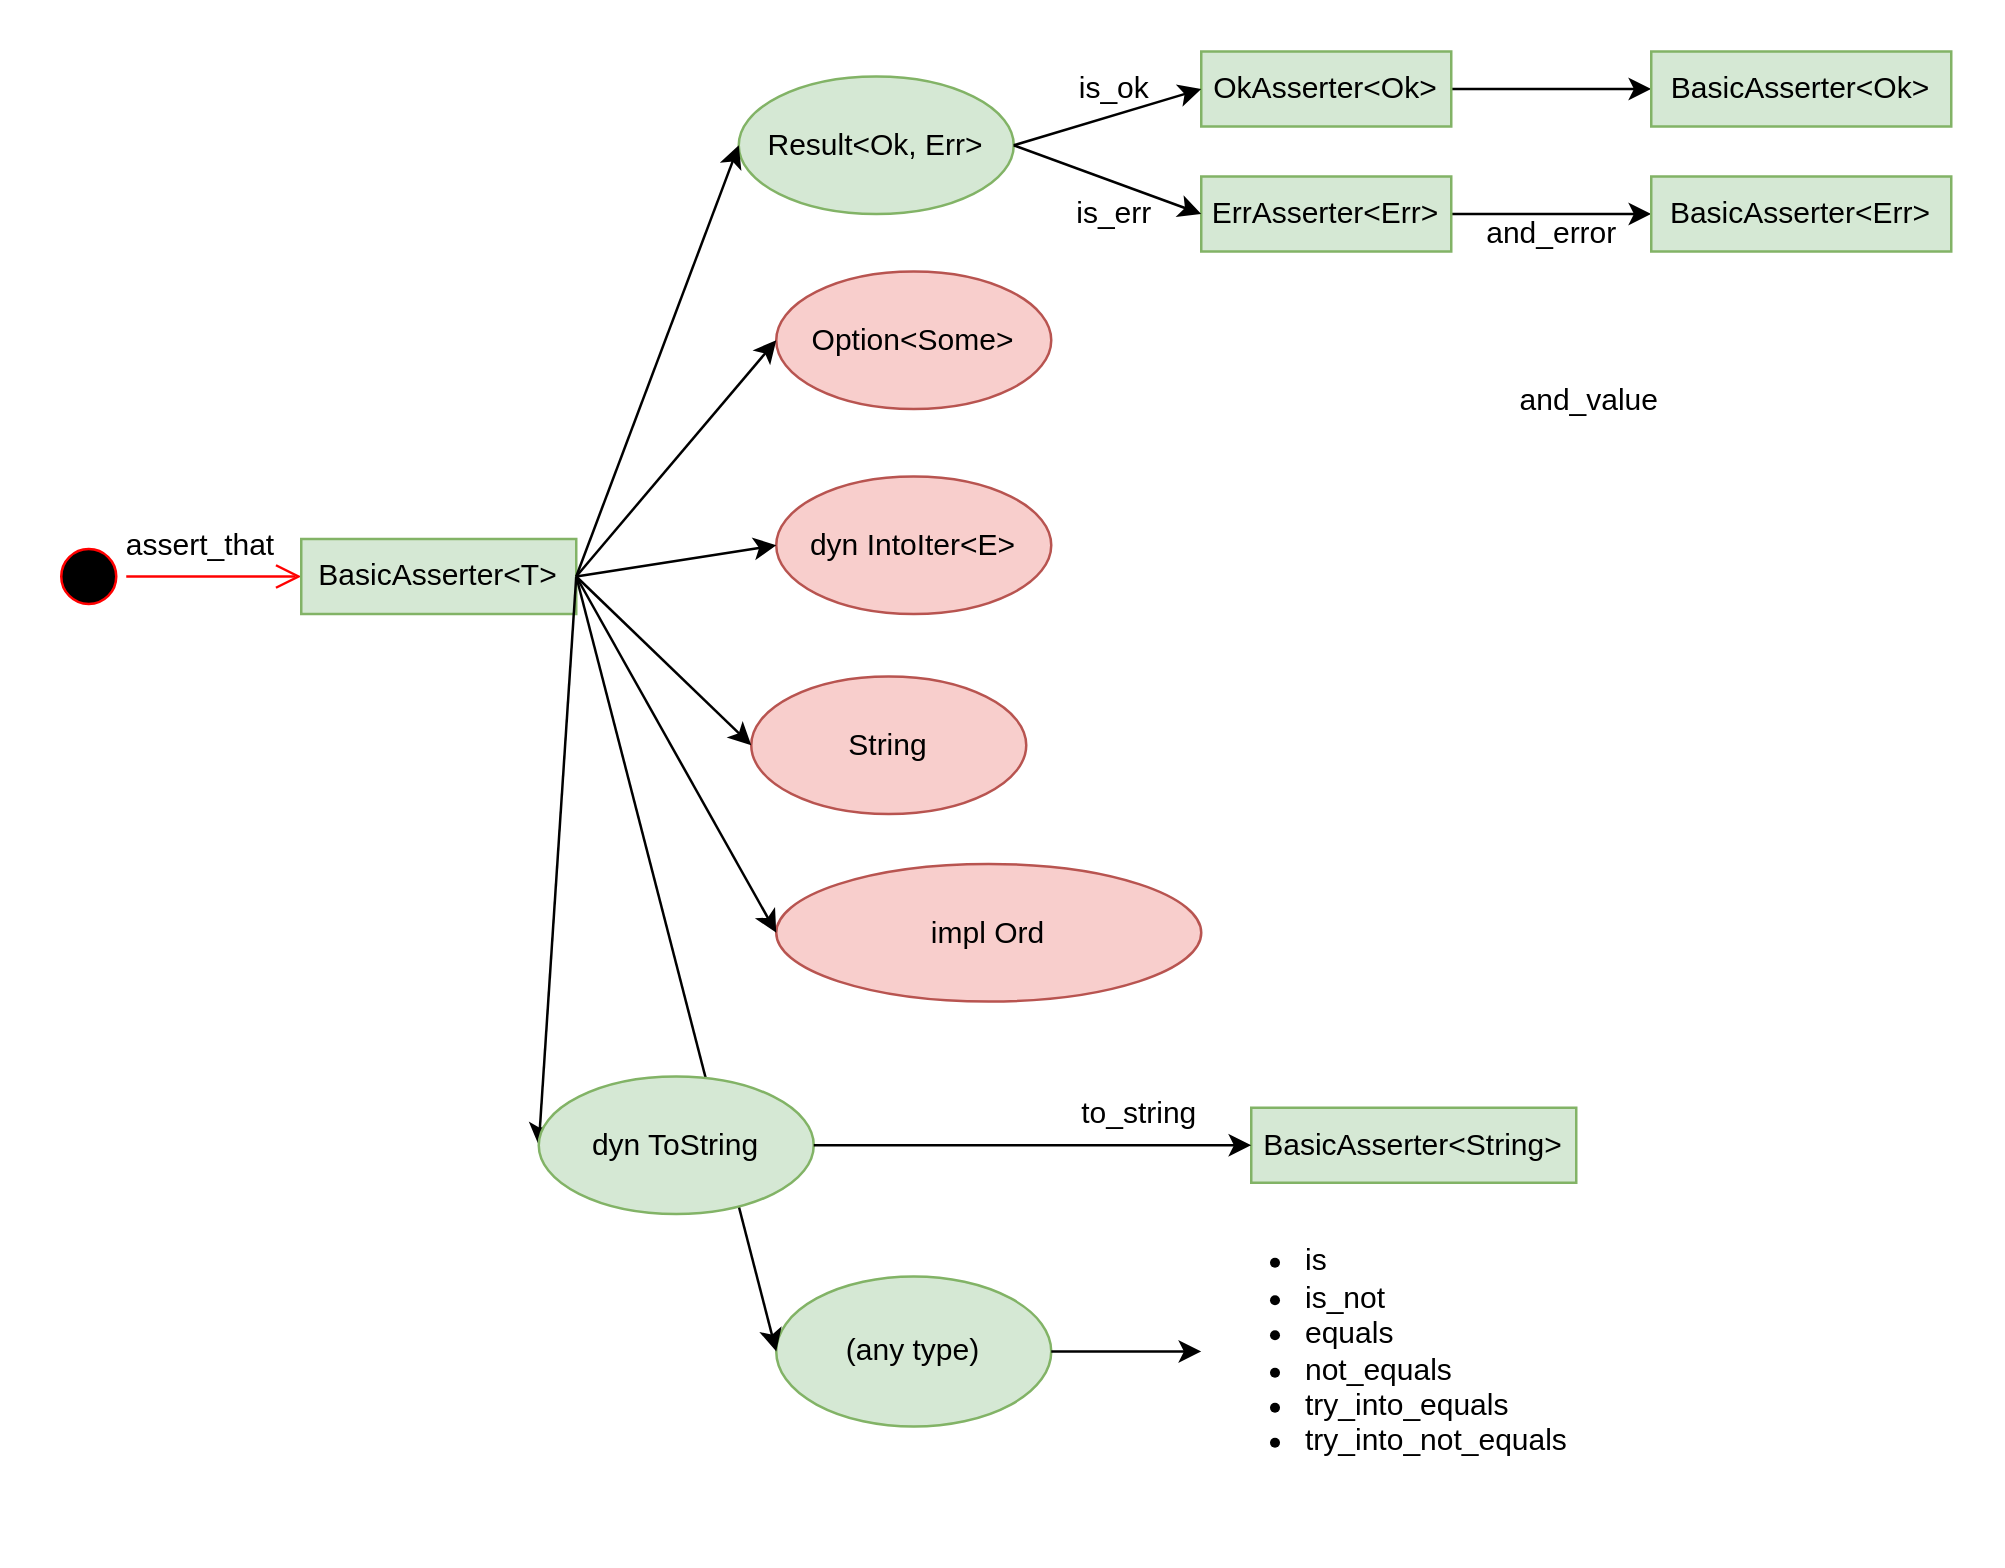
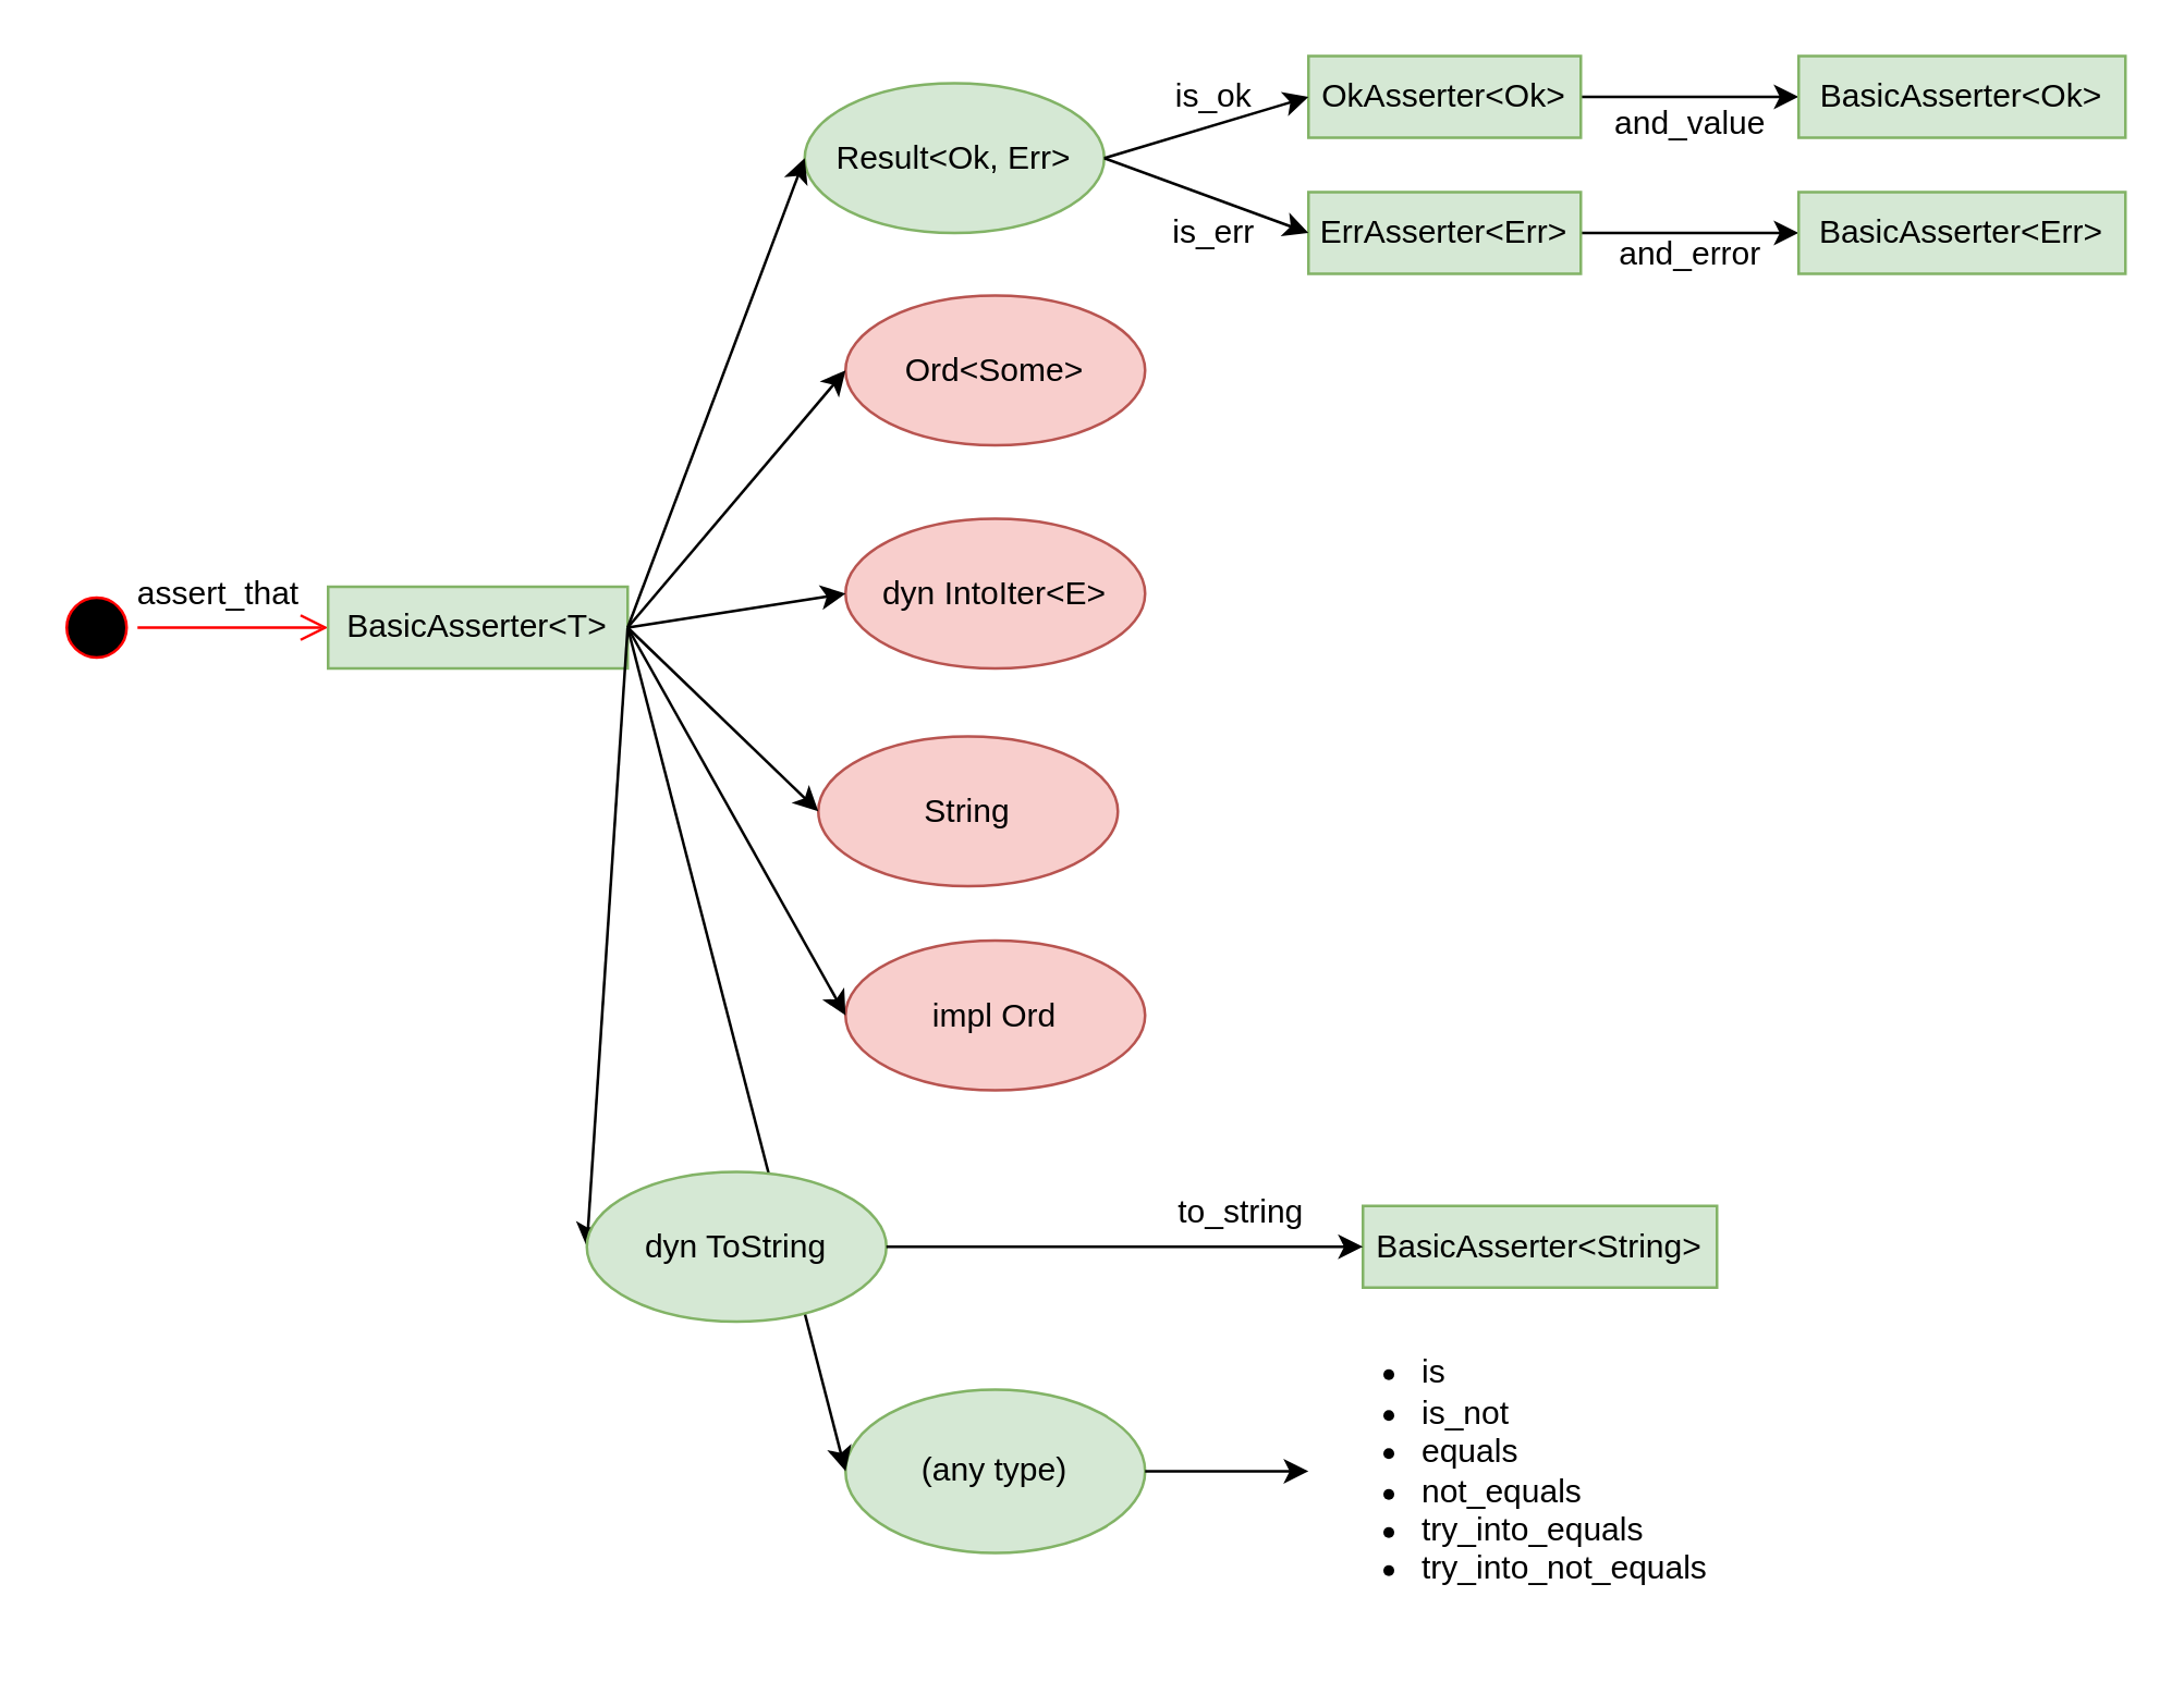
  <mxCell id="0" />
  <mxCell id="1" parent="0" />
  <mxCell id="2" value="" style="ellipse;html=1;shape=startState;fillColor=#000000;strokeColor=#ff0000;" parent="1" vertex="1"><mxGeometry y="215" width="30" height="30" as="geometry" x="20" /></mxCell>
  <mxCell id="3" value="" style="edgeStyle=orthogonalEdgeStyle;html=1;verticalAlign=bottom;endArrow=open;endSize=8;strokeColor=#ff0000;rounded=0;entryX=0;entryY=0.5;entryDx=0;entryDy=0;" parent="1" source="2" target="4" edge="1"><mxGeometry relative="1" as="geometry"><mxPoint x="120" y="230" as="targetPoint" /></mxGeometry></mxCell>
  <mxCell id="4" value="BasicAsserter&amp;lt;T&amp;gt;" style="rounded=0;whiteSpace=wrap;html=1;fillColor=#d5e8d4;strokeColor=#82b366;" parent="1" vertex="1"><mxGeometry x="120" y="215" width="110" height="30" as="geometry" /></mxCell>
  <mxCell id="5" value="&lt;div&gt;assert_that&lt;/div&gt;" style="text;html=1;strokeColor=none;fillColor=none;align=center;verticalAlign=middle;whiteSpace=wrap;rounded=0;" parent="1" vertex="1"><mxGeometry x="50" y="202.5" width="60" height="30" as="geometry" /></mxCell>
  <mxCell id="6" value="Result&amp;lt;Ok, Err&amp;gt;" style="ellipse;whiteSpace=wrap;html=1;fillColor=#d5e8d4;strokeColor=#82b366;" vertex="1" parent="1"><mxGeometry x="295" y="30" width="110" height="55" as="geometry" /></mxCell>
- <mxCell id="7" value="Option&amp;lt;Some&amp;gt;" style="ellipse;whiteSpace=wrap;html=1;fillColor=#f8cecc;strokeColor=#b85450;" vertex="1" parent="1"><mxGeometry x="310" y="108" width="110" height="55" as="geometry" /></mxCell>
+ <mxCell id="7" value="Ord&amp;lt;Some&amp;gt;" style="ellipse;whiteSpace=wrap;html=1;fillColor=#f8cecc;strokeColor=#b85450;" vertex="1" parent="1"><mxGeometry x="310" y="108" width="110" height="55" as="geometry" /></mxCell>
  <mxCell id="8" value="dyn IntoIter&amp;lt;E&amp;gt;" style="ellipse;whiteSpace=wrap;html=1;fillColor=#f8cecc;strokeColor=#b85450;" vertex="1" parent="1"><mxGeometry x="310" y="190" width="110" height="55" as="geometry" /></mxCell>
  <mxCell id="9" value="(any type)" style="ellipse;whiteSpace=wrap;html=1;fillColor=#d5e8d4;strokeColor=#82b366;" vertex="1" parent="1"><mxGeometry x="310" y="510" width="110" height="60" as="geometry" /></mxCell>
  <mxCell id="10" value="" style="endArrow=classic;html=1;rounded=0;exitX=1;exitY=0.5;exitDx=0;exitDy=0;entryX=0;entryY=0.5;entryDx=0;entryDy=0;" edge="1" parent="1" source="4" target="6"><mxGeometry width="50" height="50" relative="1" as="geometry"><mxPoint x="390" y="200" as="sourcePoint" /><mxPoint x="440" y="150" as="targetPoint" /></mxGeometry></mxCell>
  <mxCell id="11" value="" style="endArrow=classic;html=1;rounded=0;exitX=1;exitY=0.5;exitDx=0;exitDy=0;entryX=0;entryY=0.5;entryDx=0;entryDy=0;" edge="1" parent="1" source="4" target="7"><mxGeometry width="50" height="50" relative="1" as="geometry"><mxPoint x="260" y="240" as="sourcePoint" /><mxPoint x="320" y="128" as="targetPoint" /></mxGeometry></mxCell>
  <mxCell id="12" value="" style="endArrow=classic;html=1;rounded=0;exitX=1;exitY=0.5;exitDx=0;exitDy=0;entryX=0;entryY=0.5;entryDx=0;entryDy=0;" edge="1" parent="1" source="4" target="8"><mxGeometry width="50" height="50" relative="1" as="geometry"><mxPoint x="260" y="240" as="sourcePoint" /><mxPoint x="300" y="280" as="targetPoint" /></mxGeometry></mxCell>
  <mxCell id="13" value="" style="endArrow=classic;html=1;rounded=0;exitX=1;exitY=0.5;exitDx=0;exitDy=0;entryX=0;entryY=0.5;entryDx=0;entryDy=0;" edge="1" parent="1" source="4" target="9"><mxGeometry width="50" height="50" relative="1" as="geometry"><mxPoint x="260" y="240" as="sourcePoint" /><mxPoint x="270" y="360" as="targetPoint" /></mxGeometry></mxCell>
  <mxCell id="14" value="&lt;ul&gt;&lt;li&gt;is&lt;/li&gt;&lt;li&gt;is_not&lt;/li&gt;&lt;li&gt;equals&lt;/li&gt;&lt;li&gt;not_equals&lt;/li&gt;&lt;li&gt;try_into_equals&lt;/li&gt;&lt;li&gt;try_into_not_equals&lt;/li&gt;&lt;/ul&gt;" style="text;strokeColor=none;fillColor=none;html=1;whiteSpace=wrap;verticalAlign=middle;overflow=hidden;" vertex="1" parent="1"><mxGeometry x="480" y="475" width="150" height="130" as="geometry" /></mxCell>
  <mxCell id="15" value="" style="endArrow=classic;html=1;rounded=0;exitX=1;exitY=0.5;exitDx=0;exitDy=0;" edge="1" parent="1" source="9" target="14"><mxGeometry width="50" height="50" relative="1" as="geometry"><mxPoint x="450" y="530" as="sourcePoint" /><mxPoint x="490" y="530" as="targetPoint" /></mxGeometry></mxCell>
  <mxCell id="16" value="" style="endArrow=classic;html=1;rounded=0;exitX=1;exitY=0.5;exitDx=0;exitDy=0;entryX=0;entryY=0.5;entryDx=0;entryDy=0;" edge="1" parent="1" source="4" target="19"><mxGeometry width="50" height="50" relative="1" as="geometry"><mxPoint x="530" y="190" as="sourcePoint" /><mxPoint x="310" y="285" as="targetPoint" /></mxGeometry></mxCell>
  <mxCell id="17" value="BasicAsserter&amp;lt;String&amp;gt;" style="rounded=0;whiteSpace=wrap;html=1;fillColor=#d5e8d4;strokeColor=#82b366;" vertex="1" parent="1"><mxGeometry x="500" y="442.5" width="130" height="30" as="geometry" /></mxCell>
  <mxCell id="18" value="to_string" style="text;html=1;align=center;verticalAlign=middle;resizable=0;points=[];autosize=1;strokeColor=none;fillColor=none;" vertex="1" parent="1"><mxGeometry x="420" y="430" width="70" height="30" as="geometry" /></mxCell>
  <mxCell id="19" value="dyn ToString" style="ellipse;whiteSpace=wrap;html=1;fillColor=#d5e8d4;strokeColor=#82b366;" vertex="1" parent="1"><mxGeometry x="215" y="430" width="110" height="55" as="geometry" /></mxCell>
  <mxCell id="20" value="" style="endArrow=classic;html=1;rounded=0;exitX=1;exitY=0.5;exitDx=0;exitDy=0;entryX=0;entryY=0.5;entryDx=0;entryDy=0;" edge="1" parent="1" source="19" target="17"><mxGeometry width="50" height="50" relative="1" as="geometry"><mxPoint x="450" y="440" as="sourcePoint" /><mxPoint x="500" y="390" as="targetPoint" /></mxGeometry></mxCell>
  <mxCell id="21" style="edgeStyle=orthogonalEdgeStyle;rounded=0;orthogonalLoop=1;jettySize=auto;html=1;entryX=0;entryY=0.5;entryDx=0;entryDy=0;" edge="1" parent="1" source="22" target="32"><mxGeometry relative="1" as="geometry" /></mxCell>
  <mxCell id="22" value="OkAsserter&amp;lt;Ok&amp;gt;" style="rounded=0;whiteSpace=wrap;html=1;fillColor=#d5e8d4;strokeColor=#82b366;" vertex="1" parent="1"><mxGeometry x="480" y="20" width="100" height="30" as="geometry" /></mxCell>
  <mxCell id="23" style="edgeStyle=orthogonalEdgeStyle;rounded=0;orthogonalLoop=1;jettySize=auto;html=1;entryX=0;entryY=0.5;entryDx=0;entryDy=0;" edge="1" parent="1" source="24" target="29"><mxGeometry relative="1" as="geometry" /></mxCell>
  <mxCell id="24" value="ErrAsserter&amp;lt;Err&amp;gt;" style="rounded=0;whiteSpace=wrap;html=1;fillColor=#d5e8d4;strokeColor=#82b366;" vertex="1" parent="1"><mxGeometry x="480" y="70" width="100" height="30" as="geometry" /></mxCell>
  <mxCell id="25" value="" style="endArrow=classic;html=1;rounded=0;exitX=1;exitY=0.5;exitDx=0;exitDy=0;entryX=0;entryY=0.5;entryDx=0;entryDy=0;" edge="1" parent="1" source="6" target="22"><mxGeometry width="50" height="50" relative="1" as="geometry"><mxPoint x="650" y="120" as="sourcePoint" /><mxPoint x="700" y="70" as="targetPoint" /></mxGeometry></mxCell>
  <mxCell id="26" value="" style="endArrow=classic;html=1;rounded=0;exitX=1;exitY=0.5;exitDx=0;exitDy=0;entryX=0;entryY=0.5;entryDx=0;entryDy=0;" edge="1" parent="1" source="6" target="24"><mxGeometry width="50" height="50" relative="1" as="geometry"><mxPoint x="430" y="88" as="sourcePoint" /><mxPoint x="470" y="65" as="targetPoint" /></mxGeometry></mxCell>
  <mxCell id="27" value="is_ok" style="text;html=1;align=center;verticalAlign=middle;resizable=0;points=[];autosize=1;strokeColor=none;fillColor=none;" vertex="1" parent="1"><mxGeometry x="420" y="20" width="50" height="30" as="geometry" /></mxCell>
  <mxCell id="28" value="is_err" style="text;html=1;align=center;verticalAlign=middle;resizable=0;points=[];autosize=1;strokeColor=none;fillColor=none;" vertex="1" parent="1"><mxGeometry x="420" y="70" width="50" height="30" as="geometry" /></mxCell>
  <mxCell id="29" value="BasicAsserter&amp;lt;Err&amp;gt;" style="rounded=0;whiteSpace=wrap;html=1;fillColor=#d5e8d4;strokeColor=#82b366;" vertex="1" parent="1"><mxGeometry x="660" y="70" width="120" height="30" as="geometry" /></mxCell>
  <mxCell id="30" value="and_error" style="text;html=1;align=center;verticalAlign=middle;resizable=0;points=[];autosize=1;strokeColor=none;fillColor=none;" vertex="1" parent="1"><mxGeometry x="580" y="78" width="80" height="30" as="geometry" /></mxCell>
- <mxCell id="31" value="and_value" style="text;html=1;align=center;verticalAlign=middle;resizable=0;points=[];autosize=1;strokeColor=none;fillColor=none;" vertex="1" parent="1"><mxGeometry x="595" y="145" width="80" height="30" as="geometry" /></mxCell>
+ <mxCell id="31" value="and_value" style="text;html=1;align=center;verticalAlign=middle;resizable=0;points=[];autosize=1;strokeColor=none;fillColor=none;" vertex="1" parent="1"><mxGeometry x="580" y="30" width="80" height="30" as="geometry" /></mxCell>
  <mxCell id="32" value="BasicAsserter&amp;lt;Ok&amp;gt;" style="rounded=0;whiteSpace=wrap;html=1;fillColor=#d5e8d4;strokeColor=#82b366;" vertex="1" parent="1"><mxGeometry x="660" y="20" width="120" height="30" as="geometry" /></mxCell>
  <mxCell id="33" value="String" style="ellipse;whiteSpace=wrap;html=1;fillColor=#f8cecc;strokeColor=#b85450;" vertex="1" parent="1"><mxGeometry x="300" y="270" width="110" height="55" as="geometry" /></mxCell>
  <mxCell id="34" value="" style="endArrow=classic;html=1;rounded=0;exitX=1;exitY=0.5;exitDx=0;exitDy=0;entryX=0;entryY=0.5;entryDx=0;entryDy=0;" edge="1" parent="1" source="4" target="33"><mxGeometry width="50" height="50" relative="1" as="geometry"><mxPoint x="290" y="250" as="sourcePoint" /><mxPoint x="340" y="200" as="targetPoint" /></mxGeometry></mxCell>
- <mxCell id="35" value="impl Ord" style="ellipse;whiteSpace=wrap;html=1;fillColor=#f8cecc;strokeColor=#b85450;" vertex="1" parent="1"><mxGeometry x="310" y="345" width="170" height="55" as="geometry" /></mxCell>
+ <mxCell id="35" value="impl Ord" style="ellipse;whiteSpace=wrap;html=1;fillColor=#f8cecc;strokeColor=#b85450;" vertex="1" parent="1"><mxGeometry x="310" y="345" width="110" height="55" as="geometry" /></mxCell>
  <mxCell id="36" value="" style="endArrow=classic;html=1;rounded=0;exitX=1;exitY=0.5;exitDx=0;exitDy=0;entryX=0;entryY=0.5;entryDx=0;entryDy=0;" edge="1" parent="1" source="4" target="35"><mxGeometry width="50" height="50" relative="1" as="geometry"><mxPoint x="530" y="360" as="sourcePoint" /><mxPoint x="580" y="310" as="targetPoint" /></mxGeometry></mxCell>
